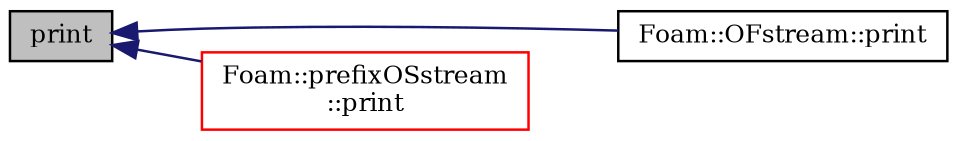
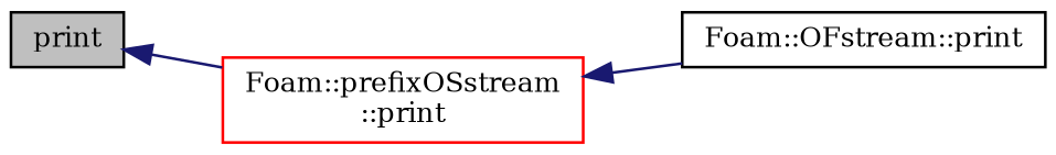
  digraph {
    fontname="DejaVu Serif"
    rankdir=LR
    node [color=black fontname="DejaVu Serif" fontsize=10 shape=record]
    edge [color=midnightblue dir=back fontname="DejaVu Serif" fontsize=10 labelfontname=Helvetica labelfontsize=10 style=solid]
    n1 [fillcolor=grey75 fontcolor=black height=0.2 label=print style=filled width=0.4]
    n2 [height=0.2 label="Foam::OFstream::print" width=0.4]
    n3 [color=red height=0.2 label="Foam::prefixOSstream\l::print" width=0.4]
-   n1 -> n2
+   n3 -> n2
    n1 -> n3
  }
